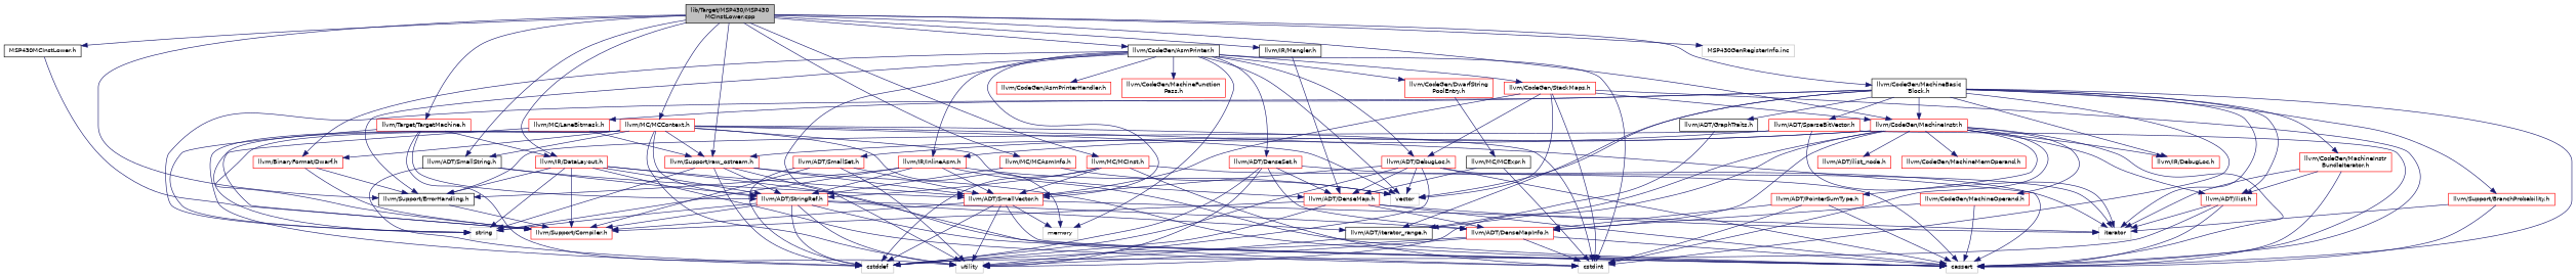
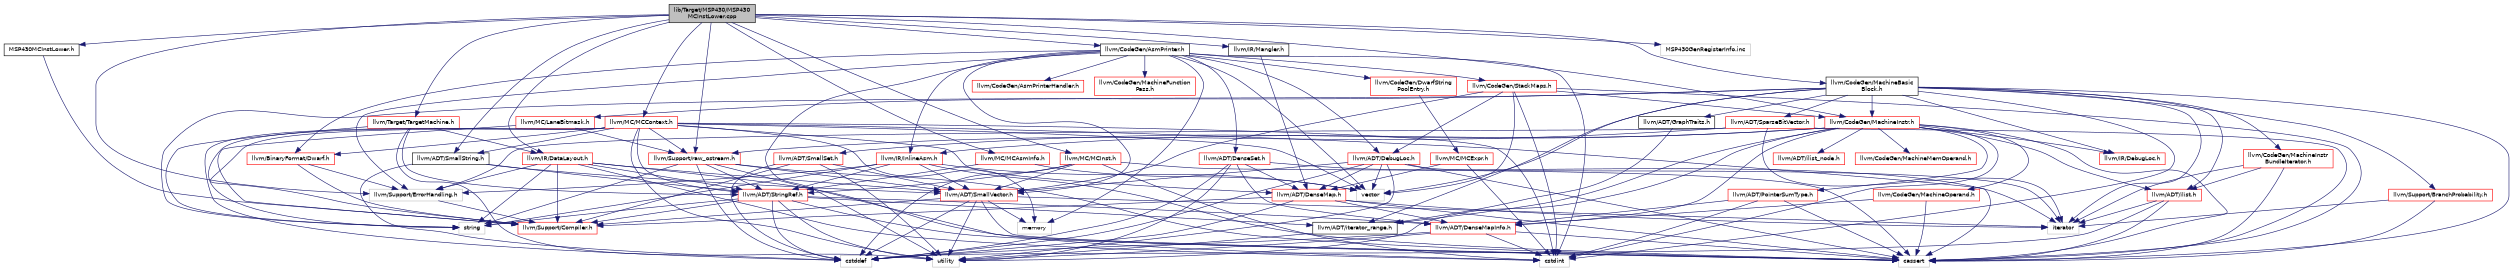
  digraph {
    node [color=red fontname=Helvetica fontsize=10 shape=record]
    edge [color=midnightblue fontname=Helvetica fontsize=10 labelfontname=Helvetica labelfontsize=10 style=solid]
    n1 [color=black fillcolor=grey75 fontcolor=black height=0.2 label="lib/Target/MSP430/MSP430\lMCInstLower.cpp" style=filled width=0.4]
    n2 [color=black height=0.2 label="MSP430MCInstLower.h" width=0.4]
    n3 [color=black height=0.2 label="llvm/ADT/SmallString.h" width=0.4]
    n4 [color=black height=0.2 label="llvm/CodeGen/AsmPrinter.h" width=0.4]
-   n5 [color=black height=0.2 label="llvm/Support/ErrorHandling.h" width=0.4]
+   n5 [color=grey75 height=0.2 label="llvm/Support/ErrorHandling.h" width=0.4]
    n6 [height=0.2 label="llvm/CodeGen/MachineInstr.h" width=0.4]
    n7 [color=black height=0.2 label="llvm/CodeGen/MachineBasic\lBlock.h" width=0.4]
    n8 [height=0.2 label="llvm/Support/raw_ostream.h" width=0.4]
    n9 [height=0.2 label="llvm/IR/DataLayout.h" width=0.4]
    n10 [color=black height=0.2 label="llvm/IR/Mangler.h" width=0.4]
    n11 [height=0.2 label="llvm/MC/MCAsmInfo.h" width=0.4]
    n12 [height=0.2 label="llvm/MC/MCContext.h" width=0.4]
    n13 [height=0.2 label="llvm/MC/MCInst.h" width=0.4]
    n14 [height=0.2 label="llvm/Target/TargetMachine.h" width=0.4]
    n15 [color=grey75 height=0.2 label="MSP430GenRegisterInfo.inc" width=0.4]
    n16 [height=0.2 label="llvm/Support/Compiler.h" width=0.4]
    n17 [height=0.2 label="llvm/ADT/SmallVector.h" width=0.4]
    n18 [color=grey75 height=0.2 label=cstddef width=0.4]
    n19 [height=0.2 label="llvm/ADT/StringRef.h" width=0.4]
    n20 [color=grey75 height=0.2 label=memory width=0.4]
    n21 [color=grey75 height=0.2 label=utility width=0.4]
    n22 [color=grey75 height=0.2 label=cstdint width=0.4]
    n23 [height=0.2 label="llvm/ADT/DenseSet.h" width=0.4]
    n24 [height=0.2 label="llvm/ADT/DebugLoc.h" width=0.4]
    n25 [color=grey75 height=0.2 label=vector width=0.4]
    n26 [height=0.2 label="llvm/BinaryFormat/Dwarf.h" width=0.4]
    n27 [height=0.2 label="llvm/CodeGen/AsmPrinterHandler.h" width=0.4]
    n28 [height=0.2 label="llvm/CodeGen/DwarfString\lPoolEntry.h" width=0.4]
    n29 [height=0.2 label="llvm/CodeGen/MachineFunction\lPass.h" width=0.4]
    n30 [height=0.2 label="llvm/CodeGen/StackMaps.h" width=0.4]
    n31 [height=0.2 label="llvm/IR/InlineAsm.h" width=0.4]
    n32 [color=grey75 height=0.2 label=cassert width=0.4]
    n33 [height=0.2 label="llvm/ADT/DenseMapInfo.h" width=0.4]
    n34 [color=black height=0.2 label="llvm/ADT/iterator_range.h" width=0.4]
    n35 [height=0.2 label="llvm/ADT/PointerSumType.h" width=0.4]
    n36 [height=0.2 label="llvm/ADT/SmallSet.h" width=0.4]
    n37 [height=0.2 label="llvm/ADT/ilist.h" width=0.4]
    n38 [height=0.2 label="llvm/ADT/ilist_node.h" width=0.4]
    n39 [height=0.2 label="llvm/CodeGen/MachineMemOperand.h" width=0.4]
    n40 [height=0.2 label="llvm/CodeGen/MachineOperand.h" width=0.4]
    n41 [height=0.2 label="llvm/IR/DebugLoc.h" width=0.4]
    n42 [color=grey75 height=0.2 label=iterator width=0.4]
    n43 [color=grey75 height=0.2 label=string width=0.4]
    n44 [color=black height=0.2 label="llvm/ADT/GraphTraits.h" width=0.4]
    n45 [height=0.2 label="llvm/ADT/SparseBitVector.h" width=0.4]
    n46 [height=0.2 label="llvm/CodeGen/MachineInstr\lBundleIterator.h" width=0.4]
    n47 [height=0.2 label="llvm/MC/LaneBitmask.h" width=0.4]
    n48 [height=0.2 label="llvm/Support/BranchProbability.h" width=0.4]
    n49 [height=0.2 label="llvm/ADT/DenseMap.h" width=0.4]
-   n50 [color=black height=0.2 label="llvm/MC/MCExpr.h" width=0.4]
+   n50 [height=0.2 label="llvm/MC/MCExpr.h" width=0.4]
    n1 -> n2
    n1 -> n3
    n1 -> n4
    n1 -> n5
    n1 -> n6
    n1 -> n7
    n1 -> n8
    n1 -> n9
    n1 -> n10
    n1 -> n11
    n1 -> n12
    n1 -> n13
    n1 -> n14
    n1 -> n15
    n2 -> n16
    n3 -> n17
    n3 -> n18
    n3 -> n19
    n4 -> n5
    n4 -> n17
    n4 -> n20
    n4 -> n21
    n4 -> n22
    n4 -> n23
    n4 -> n24
    n4 -> n25
    n4 -> n26
    n4 -> n27
    n4 -> n28
    n4 -> n29
    n4 -> n30
    n4 -> n31
    n5 -> n16
    n6 -> n21
    n6 -> n22
    n6 -> n31
    n6 -> n32
    n6 -> n33
    n6 -> n34
    n6 -> n35
    n6 -> n36
    n6 -> n37
    n6 -> n38
    n6 -> n39
    n6 -> n40
    n6 -> n41
    n7 -> n6
    n7 -> n22
    n7 -> n25
    n7 -> n32
    n7 -> n34
    n7 -> n37
    n7 -> n41
    n7 -> n42
    n7 -> n43
    n7 -> n44
    n7 -> n45
    n7 -> n46
    n7 -> n47
    n7 -> n48
    n8 -> n17
    n8 -> n18
    n8 -> n19
    n8 -> n22
    n8 -> n32
    n8 -> n43
    n9 -> n5
    n9 -> n16
    n9 -> n17
    n9 -> n19
    n9 -> n22
    n9 -> n32
    n9 -> n43
    n10 -> n49
    n11 -> n19
    n11 -> n25
    n12 -> n3
    n12 -> n8
    n12 -> n16
    n12 -> n18
    n12 -> n19
    n12 -> n20
    n12 -> n21
    n12 -> n22
    n12 -> n25
    n12 -> n26
    n12 -> n32
    n12 -> n43
    n12 -> n49
    n13 -> n17
    n13 -> n18
    n13 -> n19
    n13 -> n22
    n13 -> n32
    n14 -> n9
    n14 -> n19
    n14 -> n21
    n14 -> n43
    n17 -> n16
    n17 -> n18
    n17 -> n20
    n17 -> n21
    n17 -> n32
    n17 -> n42
    n19 -> n16
    n19 -> n18
    n19 -> n21
    n19 -> n32
    n19 -> n33
    n19 -> n34
    n19 -> n43
    n23 -> n18
    n23 -> n21
    n23 -> n33
    n23 -> n42
    n23 -> n49
    n24 -> n17
    n24 -> n18
    n24 -> n21
    n24 -> n25
    n24 -> n32
    n24 -> n42
    n24 -> n49
    n26 -> n5
    n26 -> n16
    n28 -> n50
    n30 -> n6
    n30 -> n17
    n30 -> n22
    n30 -> n24
    n30 -> n25
    n30 -> n32
    n31 -> n5
    n31 -> n17
    n31 -> n19
    n31 -> n25
    n31 -> n32
    n31 -> n43
    n33 -> n18
    n33 -> n21
    n33 -> n22
    n33 -> n32
    n34 -> n21
    n35 -> n22
    n35 -> n32
    n35 -> n33
    n36 -> n16
    n36 -> n17
    n36 -> n18
    n36 -> n21
    n37 -> n18
    n37 -> n32
    n37 -> n42
    n40 -> n32
    n40 -> n33
    n44 -> n34
    n45 -> n5
    n45 -> n8
    n45 -> n32
    n45 -> n42
    n46 -> n32
    n46 -> n37
    n46 -> n42
    n47 -> n8
    n47 -> n16
    n48 -> n32
    n48 -> n42
    n49 -> n16
    n49 -> n18
    n49 -> n32
    n49 -> n33
    n49 -> n42
    n50 -> n22
    n50 -> n49
  }
